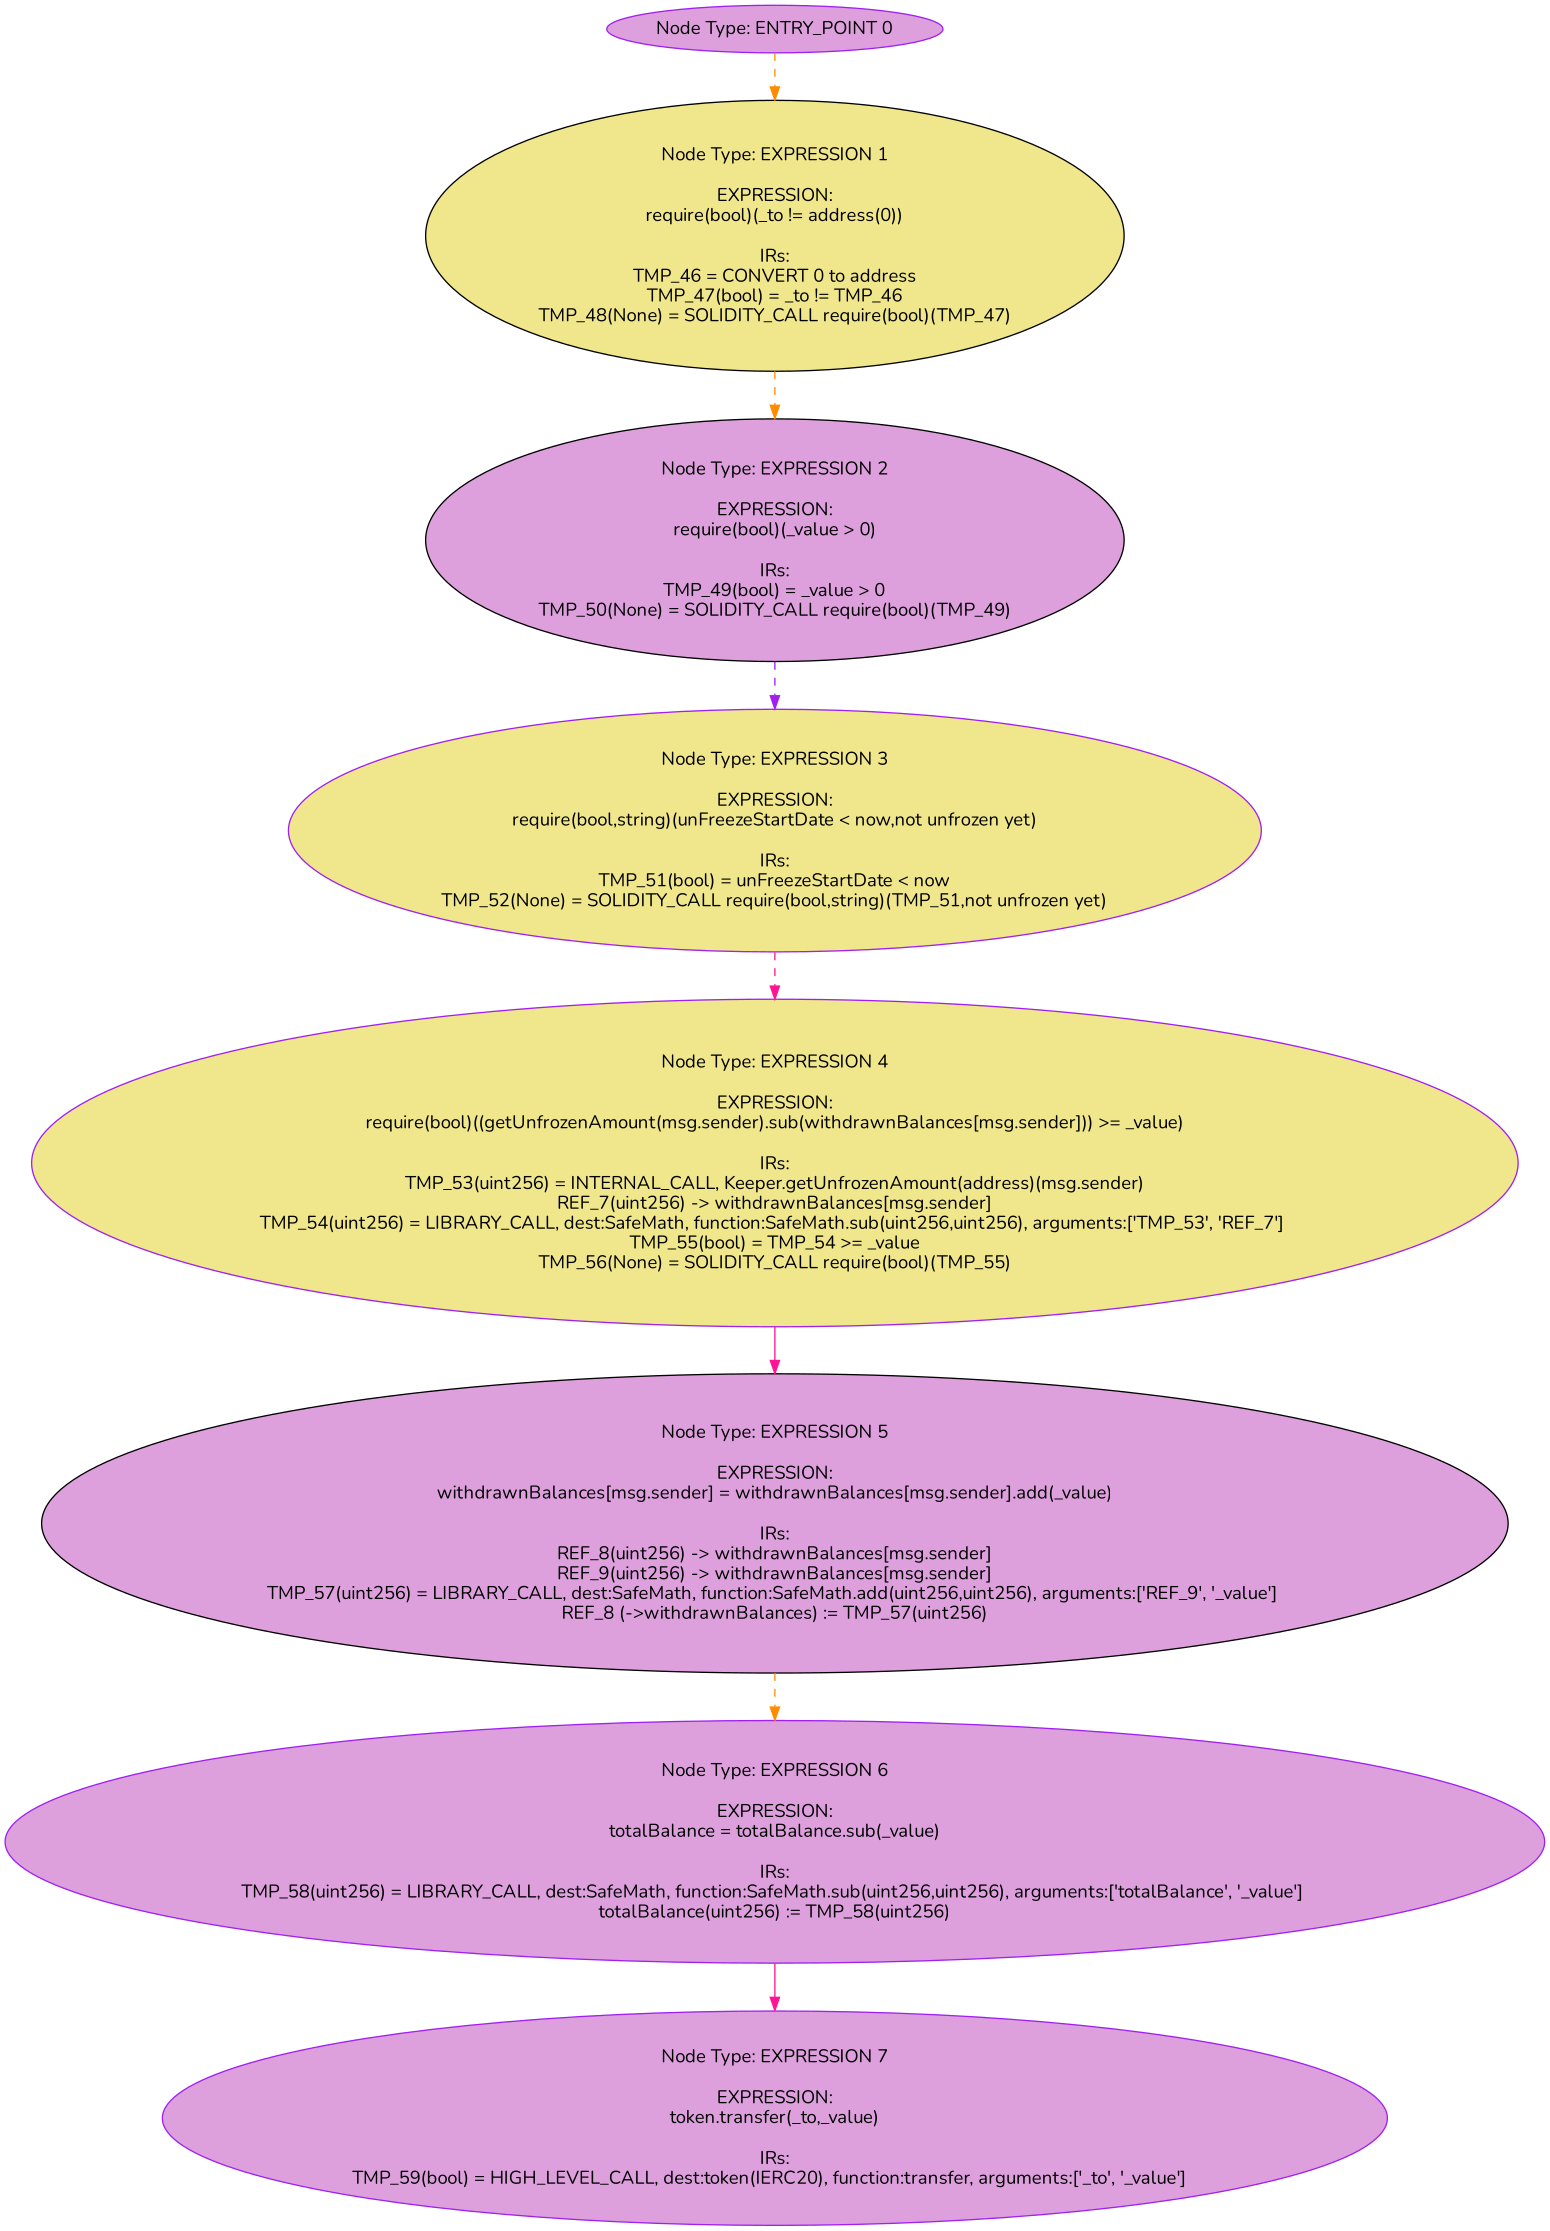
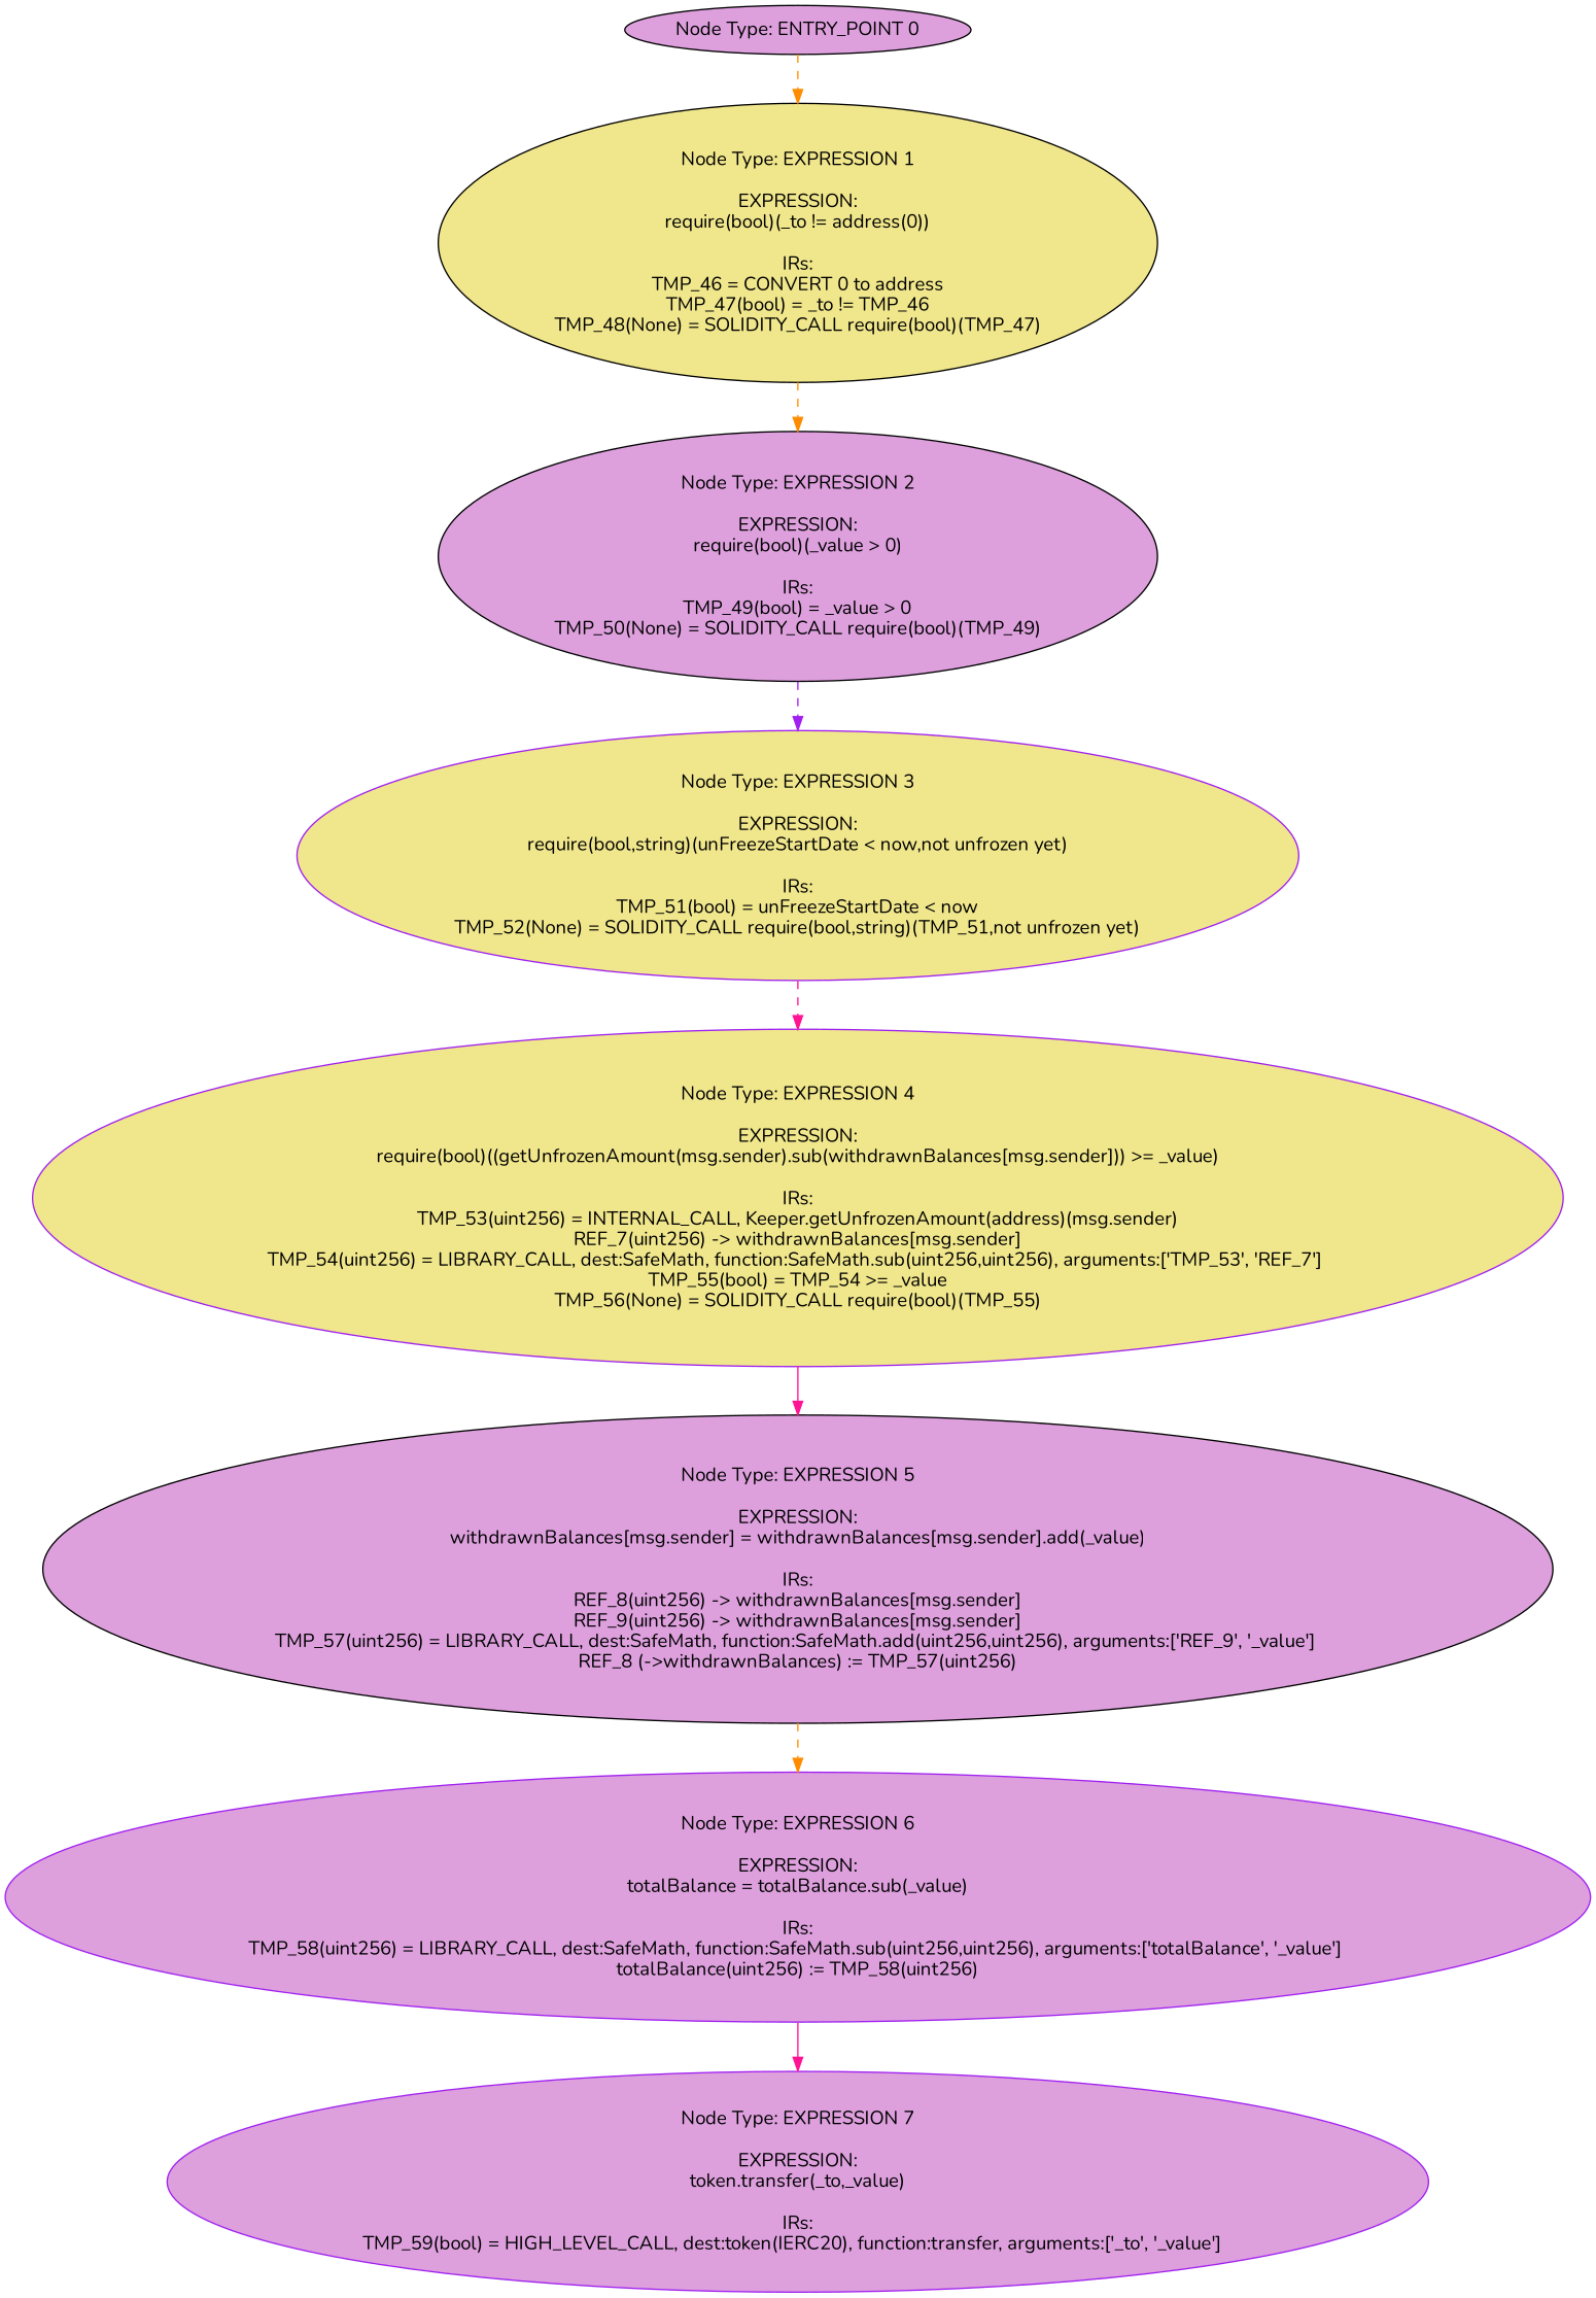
  digraph {
    fontname=Nunito
    node [style=filled fillcolor=plum color=black fontname=Nunito]
    edge [color=darkorange style=dashed fontname=Nunito]
-   n1 [label="Node Type: ENTRY_POINT 0\n" color=purple]
+   n1 [label="Node Type: ENTRY_POINT 0\n"]
    n2 [label="Node Type: EXPRESSION 1\n\nEXPRESSION:\nrequire(bool)(_to != address(0))\n\nIRs:\nTMP_46 = CONVERT 0 to address\nTMP_47(bool) = _to != TMP_46\nTMP_48(None) = SOLIDITY_CALL require(bool)(TMP_47)" fillcolor=khaki]
    n3 [label="Node Type: EXPRESSION 2\n\nEXPRESSION:\nrequire(bool)(_value > 0)\n\nIRs:\nTMP_49(bool) = _value > 0\nTMP_50(None) = SOLIDITY_CALL require(bool)(TMP_49)"]
    n4 [label="Node Type: EXPRESSION 3\n\nEXPRESSION:\nrequire(bool,string)(unFreezeStartDate < now,not unfrozen yet)\n\nIRs:\nTMP_51(bool) = unFreezeStartDate < now\nTMP_52(None) = SOLIDITY_CALL require(bool,string)(TMP_51,not unfrozen yet)" fillcolor=khaki color=purple]
    n5 [label="Node Type: EXPRESSION 4\n\nEXPRESSION:\nrequire(bool)((getUnfrozenAmount(msg.sender).sub(withdrawnBalances[msg.sender])) >= _value)\n\nIRs:\nTMP_53(uint256) = INTERNAL_CALL, Keeper.getUnfrozenAmount(address)(msg.sender)\nREF_7(uint256) -> withdrawnBalances[msg.sender]\nTMP_54(uint256) = LIBRARY_CALL, dest:SafeMath, function:SafeMath.sub(uint256,uint256), arguments:['TMP_53', 'REF_7'] \nTMP_55(bool) = TMP_54 >= _value\nTMP_56(None) = SOLIDITY_CALL require(bool)(TMP_55)" fillcolor=khaki color=purple]
    n6 [label="Node Type: EXPRESSION 5\n\nEXPRESSION:\nwithdrawnBalances[msg.sender] = withdrawnBalances[msg.sender].add(_value)\n\nIRs:\nREF_8(uint256) -> withdrawnBalances[msg.sender]\nREF_9(uint256) -> withdrawnBalances[msg.sender]\nTMP_57(uint256) = LIBRARY_CALL, dest:SafeMath, function:SafeMath.add(uint256,uint256), arguments:['REF_9', '_value'] \nREF_8 (->withdrawnBalances) := TMP_57(uint256)"]
    n7 [label="Node Type: EXPRESSION 6\n\nEXPRESSION:\ntotalBalance = totalBalance.sub(_value)\n\nIRs:\nTMP_58(uint256) = LIBRARY_CALL, dest:SafeMath, function:SafeMath.sub(uint256,uint256), arguments:['totalBalance', '_value'] \ntotalBalance(uint256) := TMP_58(uint256)" color=purple]
    n8 [label="Node Type: EXPRESSION 7\n\nEXPRESSION:\ntoken.transfer(_to,_value)\n\nIRs:\nTMP_59(bool) = HIGH_LEVEL_CALL, dest:token(IERC20), function:transfer, arguments:['_to', '_value']  " color=purple]
    n1 -> n2
    n2 -> n3
    n3 -> n4 [color=purple]
    n4 -> n5 [color=deeppink]
    n5 -> n6 [color=deeppink style=solid]
    n6 -> n7
    n7 -> n8 [color=deeppink style=solid]
  }
